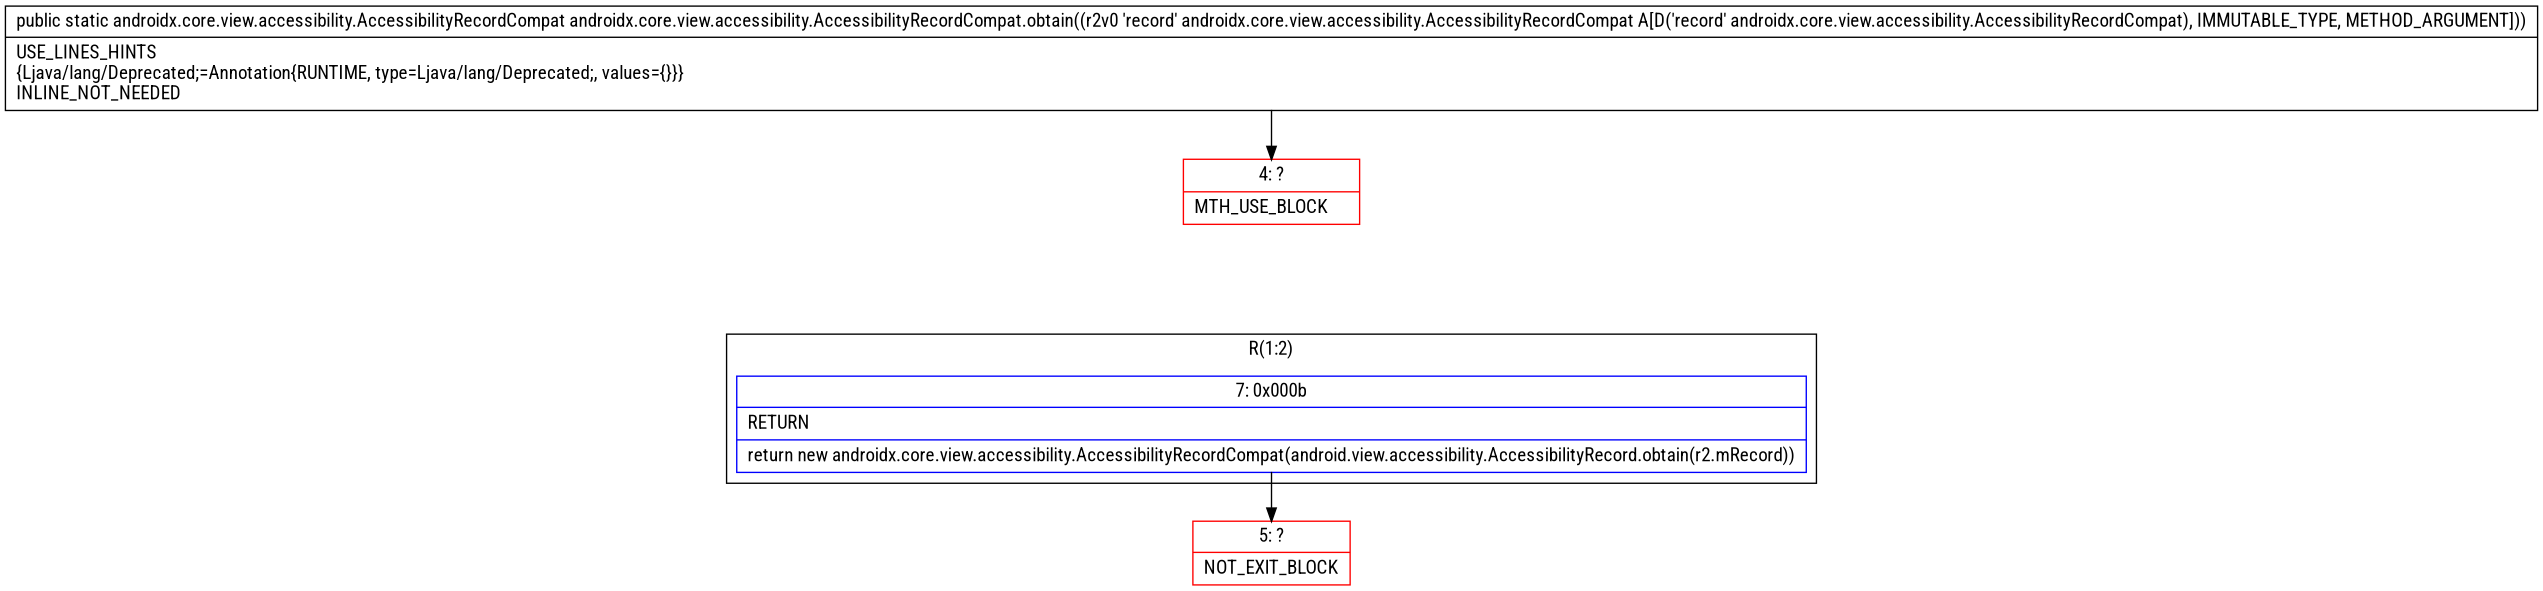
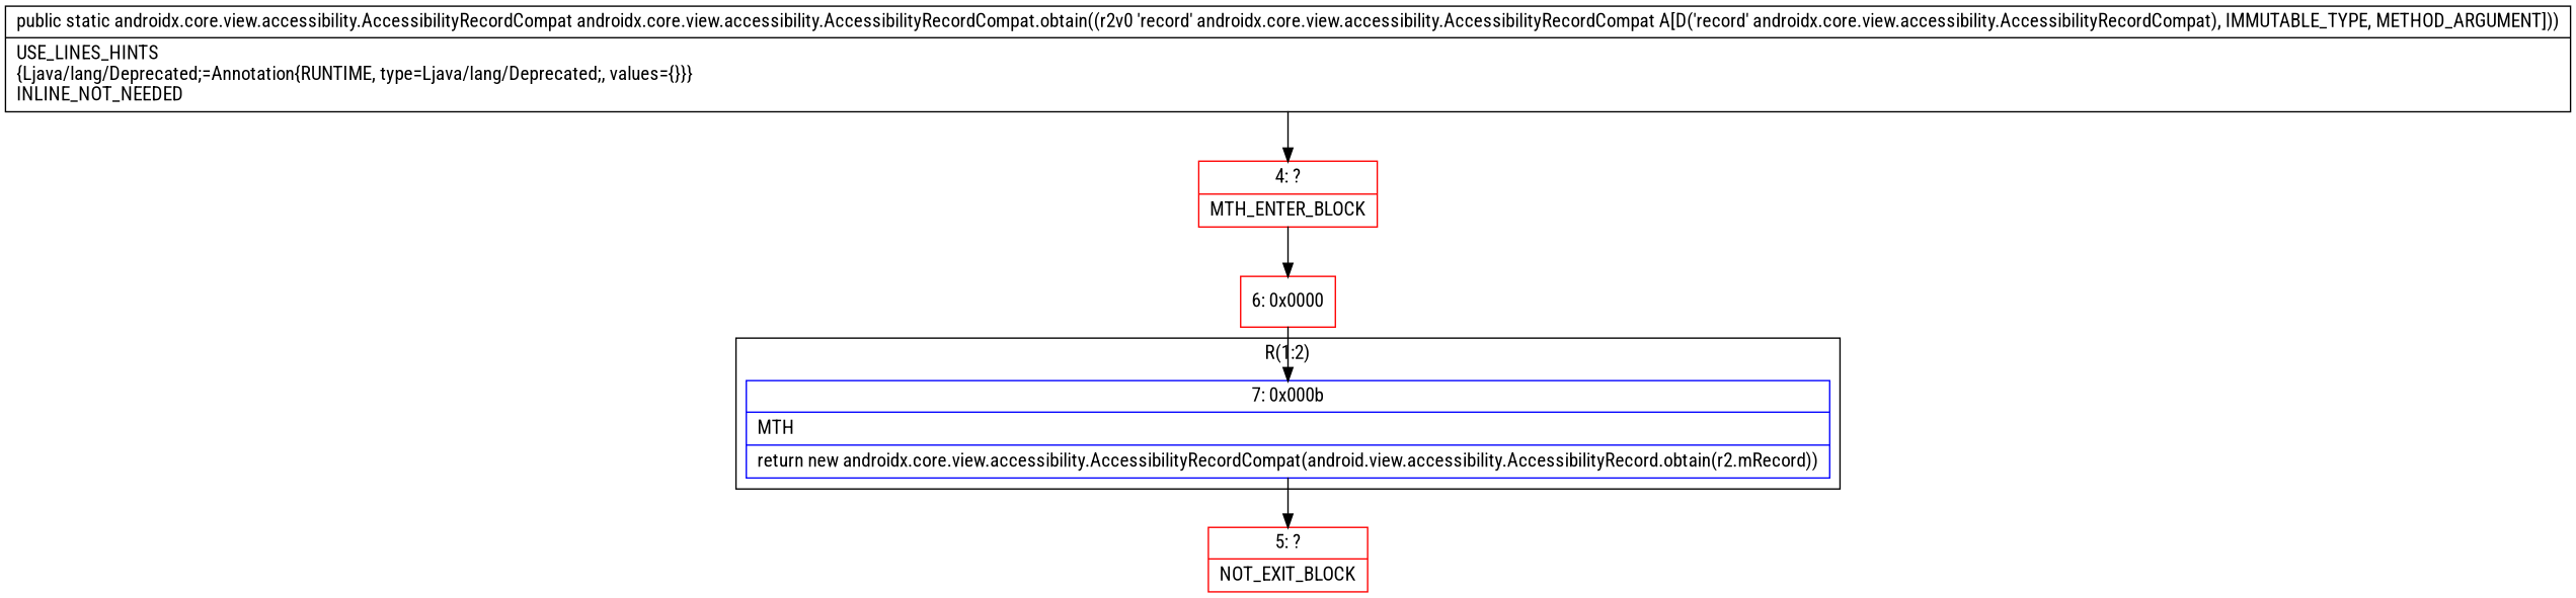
  digraph {
    fontname="Roboto Condensed"
    node [color=red fontname="Roboto Condensed" shape=record]
    edge [fontname="Roboto Condensed"]
-   n1 [color=blue label="{7\:\ 0x000b|RETURN\l|return new androidx.core.view.accessibility.AccessibilityRecordCompat(android.view.accessibility.AccessibilityRecord.obtain(r2.mRecord))\l}"]
+   n1 [color=blue label="{7\:\ 0x000b|MTH\l|return new androidx.core.view.accessibility.AccessibilityRecordCompat(android.view.accessibility.AccessibilityRecord.obtain(r2.mRecord))\l}"]
    n2 [label="{5\:\ ?|NOT_EXIT_BLOCK\l}"]
-   n3 [label="{4\:\ ?|MTH_USE_BLOCK\l}"]
+   n3 [label="{4\:\ ?|MTH_ENTER_BLOCK\l}"]
+   n4 [label="{6\:\ 0x0000}"]
    n5 [label="{public static androidx.core.view.accessibility.AccessibilityRecordCompat androidx.core.view.accessibility.AccessibilityRecordCompat.obtain((r2v0 'record' androidx.core.view.accessibility.AccessibilityRecordCompat A[D('record' androidx.core.view.accessibility.AccessibilityRecordCompat), IMMUTABLE_TYPE, METHOD_ARGUMENT]))  | USE_LINES_HINTS\l\{Ljava\/lang\/Deprecated;=Annotation\{RUNTIME, type=Ljava\/lang\/Deprecated;, values=\{\}\}\}\lINLINE_NOT_NEEDED\l}" color=""]
    subgraph cluster_1 {
      label="R(1:2)"
      n1
    }
    n1 -> n2
+   n3 -> n4
+   n4 -> n1
    n5 -> n3
  }
